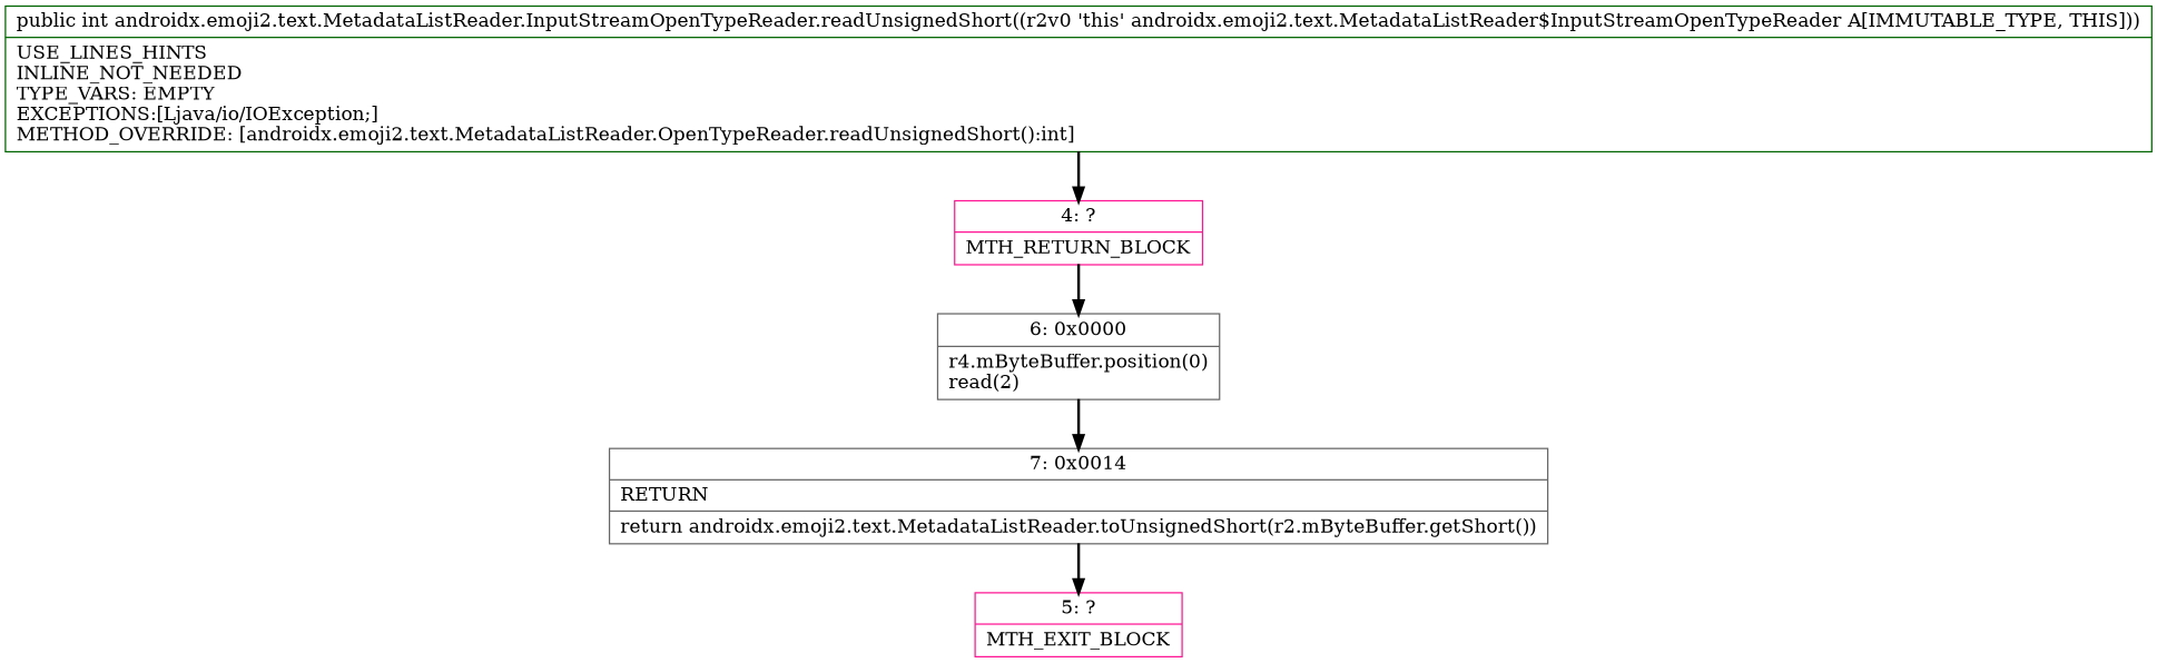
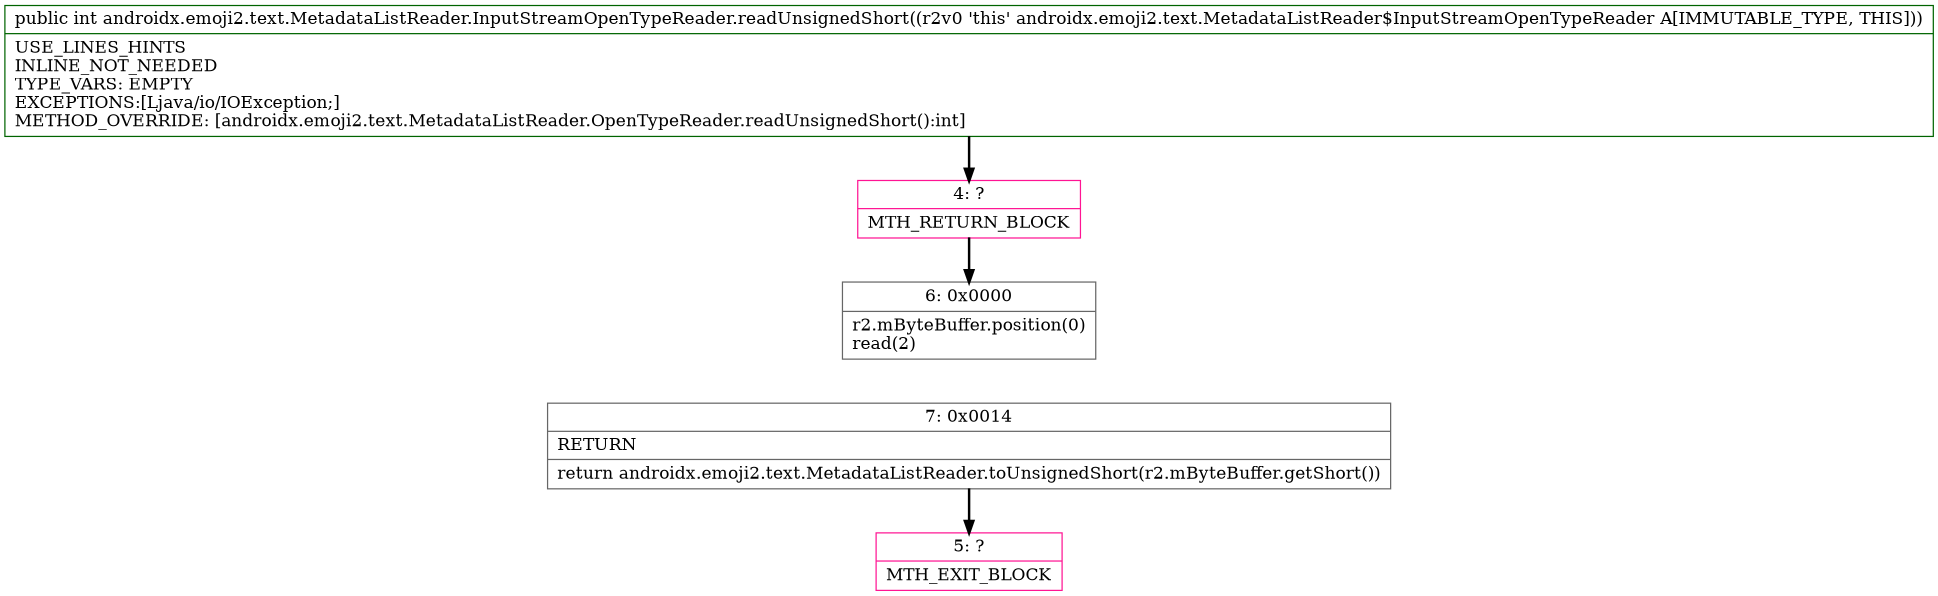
  digraph {
    node [color=deeppink shape=record]
    edge [style=bold]
    n1 [label="{4\:\ ?|MTH_RETURN_BLOCK\l}"]
-   n2 [color=gray40 label="{6\:\ 0x0000|r4.mByteBuffer.position(0)\lread(2)\l}"]
+   n2 [color=gray40 label="{6\:\ 0x0000|r2.mByteBuffer.position(0)\lread(2)\l}"]
    n3 [color=gray40 label="{7\:\ 0x0014|RETURN\l|return androidx.emoji2.text.MetadataListReader.toUnsignedShort(r2.mByteBuffer.getShort())\l}"]
    n4 [label="{5\:\ ?|MTH_EXIT_BLOCK\l}"]
    n5 [color=darkgreen label="{public int androidx.emoji2.text.MetadataListReader.InputStreamOpenTypeReader.readUnsignedShort((r2v0 'this' androidx.emoji2.text.MetadataListReader$InputStreamOpenTypeReader A[IMMUTABLE_TYPE, THIS]))  | USE_LINES_HINTS\lINLINE_NOT_NEEDED\lTYPE_VARS: EMPTY\lEXCEPTIONS:[Ljava\/io\/IOException;]\lMETHOD_OVERRIDE: [androidx.emoji2.text.MetadataListReader.OpenTypeReader.readUnsignedShort():int]\l}"]
    n1 -> n2
-   n2 -> n3
    n3 -> n4
    n5 -> n1
  }
